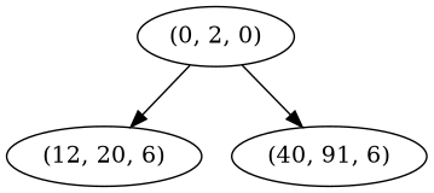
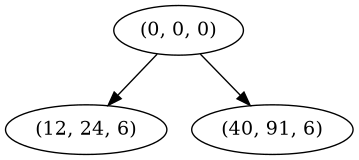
  digraph {
-   "(0, 0, 0)" [label="(0, 2, 0)"]
-   "(12, 20, 6)"
+   "(0, 0, 0)"
+   "(12, 20, 6)" [label="(12, 24, 6)"]
    n3 [label="(40, 91, 6)"]
    "(0, 0, 0)" -> "(12, 20, 6)"
    "(0, 0, 0)" -> n3
  }
